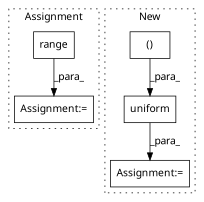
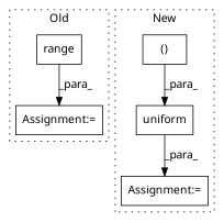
  digraph {
    fontname="Noto Sans"
    node [a=32 fontname="Noto Sans" shape=box]
    edge [fontname="Noto Sans"]
    n1 [l="6,1" label=range s="7668,7683"]
    n2 [a=7 l="53,2" label="Assignment:=" s="7607,7684"]
    n3 [l="13,2" label=uniform s="6091,6121"]
    n4 [a=7 l=1 label="Assignment:=" s=6077]
    n5 [a=106 l=17 label="()" s=6104]
    subgraph cluster_1 {
-     label=Assignment
+     label=Old
      style=dotted
      n1
      n2
    }
    subgraph cluster_2 {
      label=New
      style=dotted
      n3
      n4
      n5
    }
    n1 -> n2 [label=_para_]
    n3 -> n4 [label=_para_]
    n5 -> n3 [label=_para_]
  }
